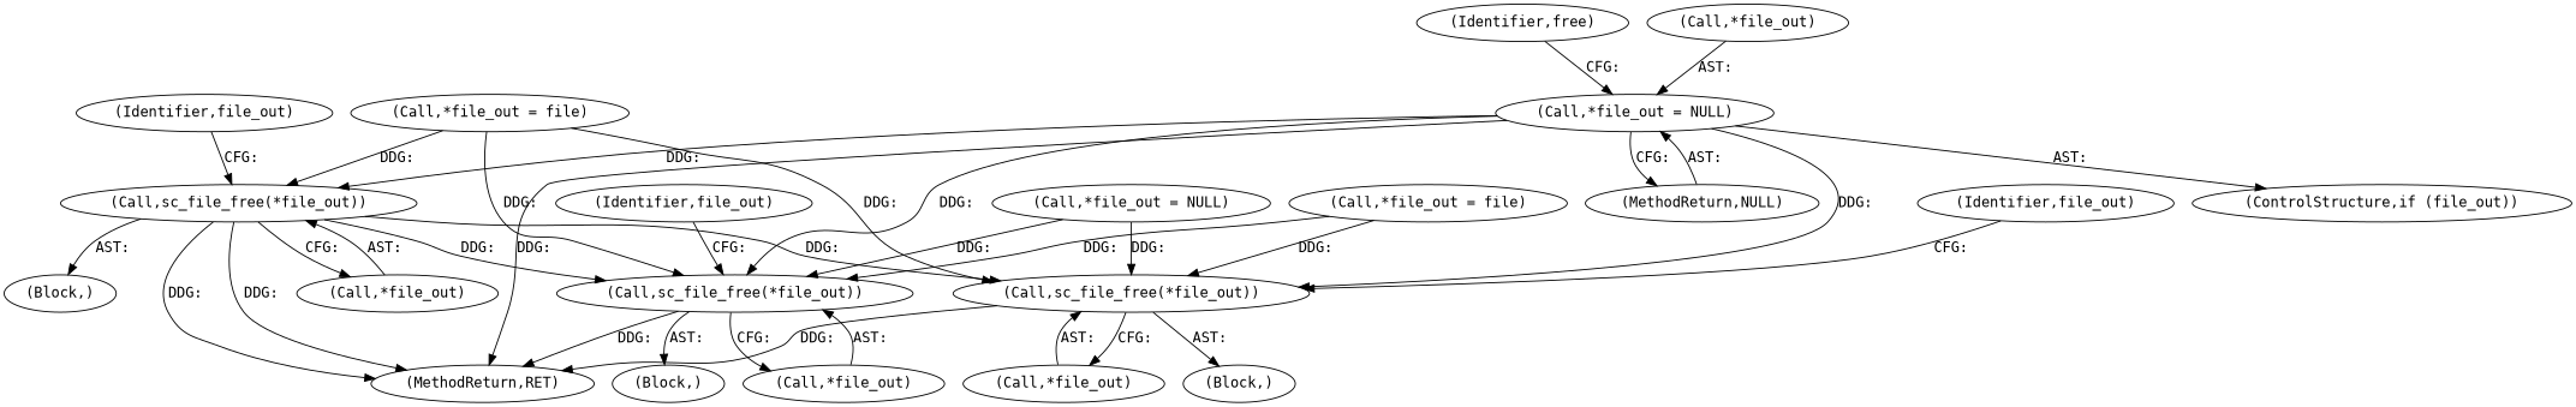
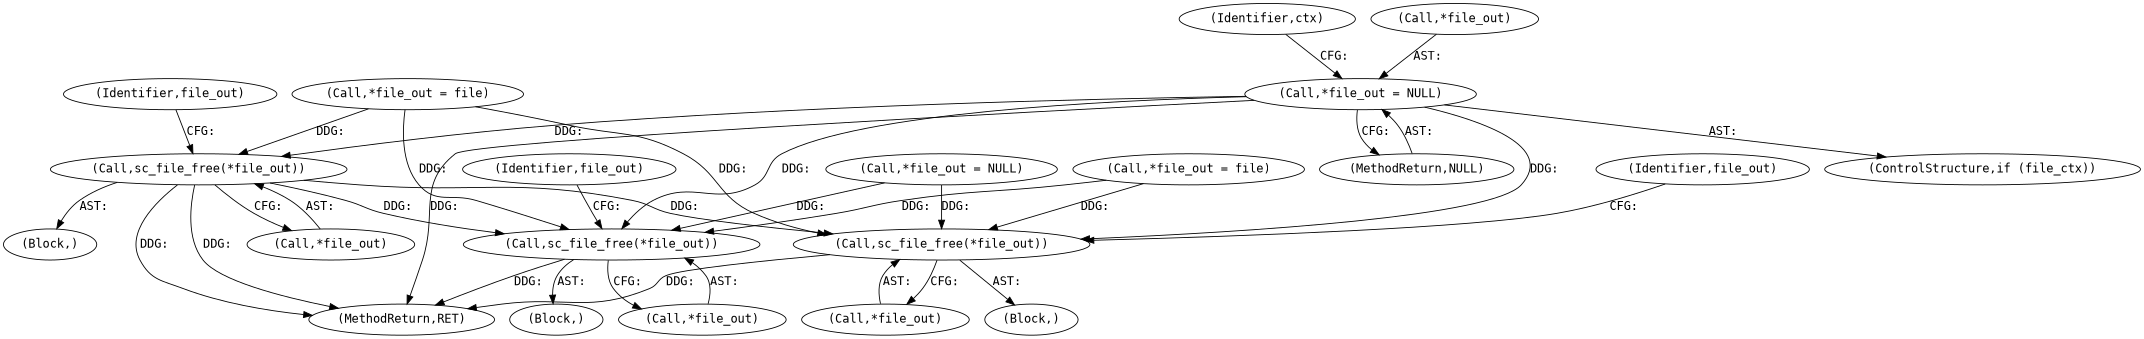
  digraph {
    fontname="DejaVu Sans Mono"
    node [fontname="DejaVu Sans Mono"]
    edge [fontname="DejaVu Sans Mono"]
    n1 [label="(Call,*file_out = NULL)"]
    n2 [label="(Call,sc_file_free(*file_out))"]
    n3 [label="(Call,sc_file_free(*file_out))"]
    n4 [label="(Call,sc_file_free(*file_out))"]
-   n5 [label="(ControlStructure,if (file_out))"]
+   n5 [label="(ControlStructure,if (file_ctx))"]
    n6 [label="(MethodReturn,RET)"]
    n7 [label="(MethodReturn,NULL)"]
    n8 [label="(Block,)"]
    n9 [label="(Call,*file_out)"]
    n10 [label="(Call,*file_out)"]
    n11 [label="(Block,)"]
    n12 [label="(Block,)"]
    n13 [label="(Call,*file_out)"]
    n14 [label="(Call,*file_out = file)"]
    n15 [label="(Identifier,file_out)"]
-   n16 [label="(Identifier,free)"]
+   n16 [label="(Identifier,ctx)"]
    n17 [label="(Call,*file_out = file)"]
    n18 [label="(Call,*file_out = NULL)"]
    n19 [label="(Identifier,file_out)"]
    n20 [label="(Identifier,file_out)"]
    n21 [label="(Call,*file_out)"]
    n1 -> n2 [label="DDG: "]
    n1 -> n3 [label="DDG: "]
    n1 -> n4 [label="DDG: "]
    n1 -> n5 [label="AST: "]
    n1 -> n6 [label="DDG: "]
    n1 -> n7 [label="CFG: "]
    n2 -> n3 [label="DDG: "]
    n2 -> n4 [label="DDG: "]
    n2 -> n6 [label="DDG: "]
    n2 -> n6 [label="DDG: "]
    n2 -> n8 [label="AST: "]
    n2 -> n9 [label="CFG: "]
    n3 -> n6 [label="DDG: "]
    n3 -> n10 [label="CFG: "]
    n3 -> n11 [label="AST: "]
    n4 -> n6 [label="DDG: "]
    n4 -> n12 [label="AST: "]
    n4 -> n13 [label="CFG: "]
    n7 -> n1 [label="AST: "]
    n9 -> n2 [label="AST: "]
    n10 -> n3 [label="AST: "]
    n13 -> n4 [label="AST: "]
    n14 -> n3 [label="DDG: "]
    n14 -> n4 [label="DDG: "]
    n15 -> n4 [label="CFG: "]
    n16 -> n1 [label="CFG: "]
    n17 -> n2 [label="DDG: "]
    n17 -> n3 [label="DDG: "]
    n17 -> n4 [label="DDG: "]
    n18 -> n3 [label="DDG: "]
    n18 -> n4 [label="DDG: "]
    n19 -> n2 [label="CFG: "]
    n20 -> n3 [label="CFG: "]
    n21 -> n1 [label="AST: "]
  }
